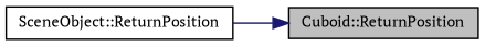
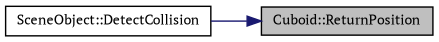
  digraph {
    rankdir=RL
    fontname="PT Serif"
    node [color=black fontname="PT Serif" fontsize=10 shape=record style=filled]
    n1 [fillcolor=grey75 fontcolor=black height=0.2 label="Cuboid::ReturnPosition" width=0.4]
-   n2 [fillcolor=white height=0.2 label="SceneObject::ReturnPosition" width=0.4]
+   n2 [fillcolor=white height=0.2 label="SceneObject::DetectCollision" width=0.4]
    n1 -> n2 [color=midnightblue dir=back fontname="PT Serif" fontsize=10 labelfontname=Helvetica labelfontsize=10 style=solid]
  }
